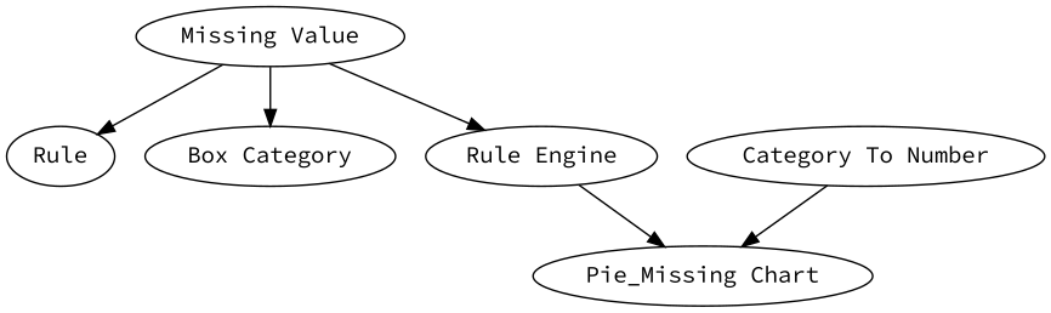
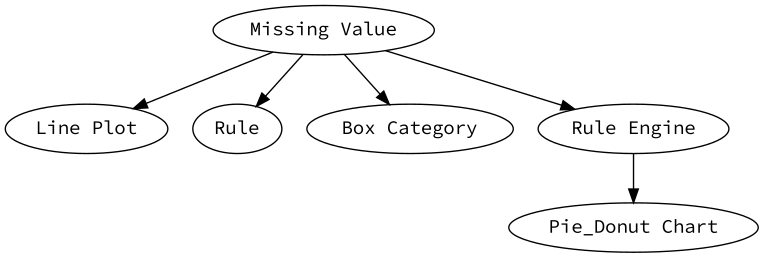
  digraph {
    fontname="Source Code Pro"
    rankdir=TB
    node [fontname="Source Code Pro"]
    edge [fontname="Source Code Pro"]
    n1 [label="Missing Value"]
+   n2 [label="Line Plot"]
    n3 [label=Rule]
    n4 [label="Box Category"]
    n5 [label="Rule Engine"]
-   n6 [label="Pie_Missing Chart"]
-   n7 [label="Category To Number"]
+   n6 [label="Pie_Donut Chart"]
+   n1 -> n2
    n1 -> n3
    n1 -> n4
    n1 -> n5
    n5 -> n6
-   n7 -> n6
  }
